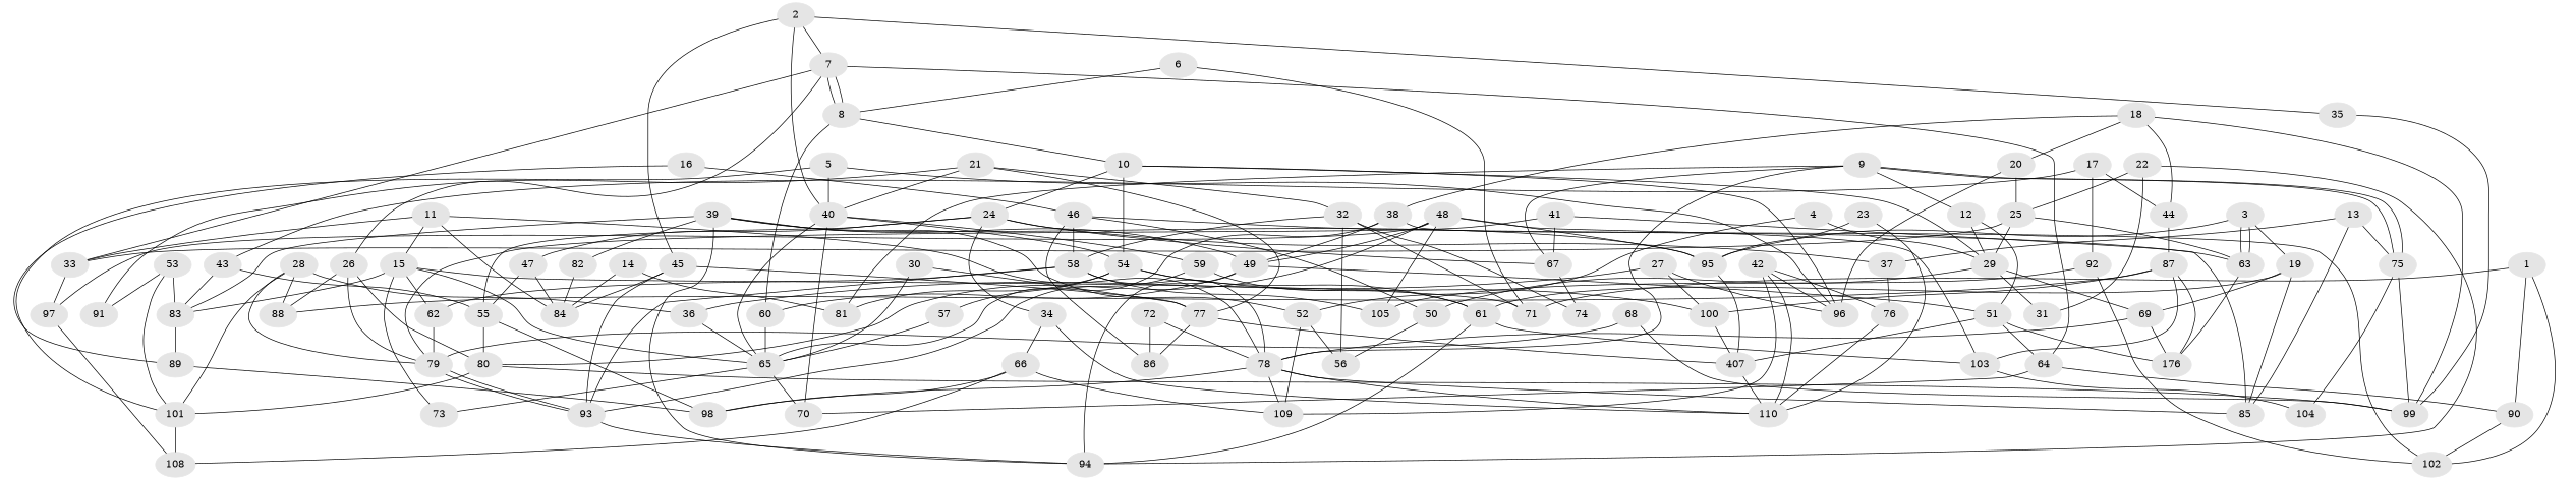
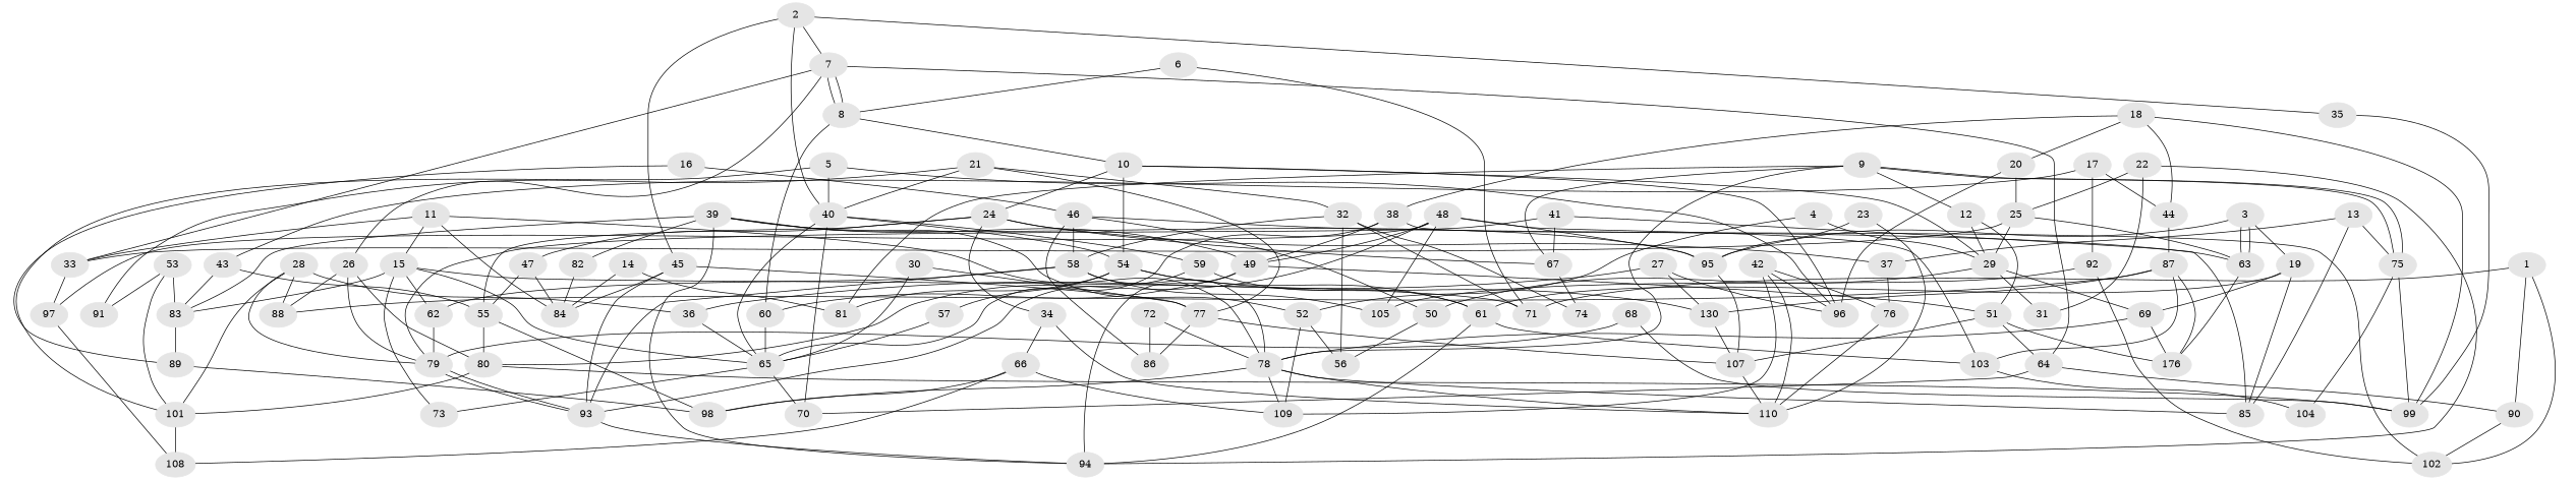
  graph {
    node [color=gray90 style=filled]
    1
    71
    90
    102
    2
    7
    35
    40
    45
    8
    26
    33
    64
    99
    59
    54
    65
    70
    84
    77
    93
    3
    19
    63
    95
    85
    61
    69
    n29 [label=176]
-   107 [label=407]
+   107
    4
    29
    52
    31
    50
    56
    109
    5
    96
    101
    108
    6
    10
    60
    79
    80
    88
    97
    24
    9
    12
    67
    75
    78
    81
    51
    74
    104
    110
    98
    37
    34
    47
    55
-   100
+   100 [label=130]
    57
    11
    15
    62
    73
    83
    13
    76
    14
    89
    16
    46
    58
    86
    17
    43
    44
    92
    87
    105
    18
    20
    38
    25
    49
    94
    103
    21
    32
    91
    22
    23
    66
    27
    36
    28
    30
    39
    82
    41
    42
    48
    53
    68
    72
    1 -- 71
    1 -- 90
    1 -- 102
    90 -- 102
    2 -- 7
    2 -- 35
    2 -- 40
    2 -- 45
    7 -- 8
    7 -- 8
    7 -- 26
    7 -- 33
    7 -- 64
    35 -- 99
    40 -- 59
    40 -- 54
    40 -- 65
    40 -- 70
    45 -- 84
    45 -- 77
    45 -- 93
    8 -- 10
    8 -- 60
    26 -- 79
    26 -- 80
    26 -- 88
    33 -- 97
    64 -- 90
    64 -- 70
    59 -- 93
    59 -- 61
    54 -- 61
    54 -- 81
    54 -- 100
    54 -- 57
    65 -- 70
    65 -- 73
    77 -- 107
    77 -- 86
    93 -- 94
    3 -- 19
    3 -- 63
    3 -- 63
    3 -- 95
    19 -- 85
    19 -- 61
    19 -- 69
    63 -- n29
    95 -- 107
    61 -- 94
    61 -- 103
    69 -- n29
    69 -- 78
    107 -- 110
    4 -- 29
    4 -- 52
    29 -- 69
    29 -- 31
    29 -- 50
    52 -- 56
    52 -- 109
    50 -- 56
    5 -- 40
    5 -- 96
    5 -- 101
    101 -- 108
    6 -- 71
    6 -- 8
    10 -- 54
    10 -- 29
    10 -- 96
    10 -- 24
    60 -- 65
    79 -- 93
    79 -- 93
    80 -- 99
    80 -- 101
    97 -- 108
    24 -- 67
    24 -- 37
    24 -- 34
    24 -- 47
    24 -- 55
    9 -- 12
    9 -- 67
    9 -- 75
    9 -- 75
    9 -- 78
    9 -- 81
    12 -- 29
    12 -- 51
    67 -- 74
    75 -- 99
    75 -- 104
    78 -- 85
    78 -- 109
    78 -- 110
    78 -- 98
    51 -- 64
    51 -- n29
    51 -- 107
    37 -- 76
    34 -- 110
    34 -- 66
    47 -- 84
    47 -- 55
    55 -- 80
    55 -- 98
    100 -- 107
    57 -- 65
    11 -- 33
    11 -- 84
    11 -- 78
    11 -- 15
    15 -- 71
    15 -- 65
    15 -- 62
    15 -- 73
    15 -- 83
    62 -- 79
    83 -- 89
    13 -- 85
    13 -- 75
    13 -- 37
    76 -- 110
    14 -- 84
    14 -- 81
    89 -- 98
    16 -- 89
    16 -- 46
    46 -- 63
    46 -- 50
    46 -- 58
    46 -- 86
    58 -- 93
    58 -- 78
    58 -- 62
    58 -- 105
    17 -- 43
    17 -- 44
    17 -- 92
    43 -- 55
    43 -- 83
    44 -- 87
    92 -- 102
    92 -- 105
    87 -- n29
    87 -- 88
    87 -- 100
    87 -- 103
    18 -- 99
    18 -- 44
    18 -- 20
    18 -- 38
    20 -- 96
    20 -- 25
    38 -- 102
    38 -- 65
    38 -- 49
    25 -- 33
    25 -- 63
    25 -- 29
    49 -- 60
    49 -- 51
    49 -- 94
    103 -- 104
    21 -- 40
    21 -- 77
    21 -- 32
    21 -- 91
    32 -- 71
    32 -- 56
    32 -- 74
    32 -- 58
    22 -- 31
    22 -- 25
    22 -- 94
    23 -- 95
    23 -- 110
    66 -- 109
    66 -- 108
    66 -- 98
    27 -- 96
    27 -- 100
    27 -- 36
    36 -- 65
    28 -- 101
    28 -- 79
    28 -- 88
    28 -- 36
    30 -- 65
    30 -- 77
    39 -- 95
    39 -- 52
    39 -- 83
    39 -- 49
    39 -- 94
    39 -- 82
    82 -- 84
    41 -- 85
    41 -- 79
    41 -- 67
    42 -- 109
    42 -- 96
    42 -- 110
    42 -- 76
    48 -- 95
    48 -- 80
    48 -- 97
    48 -- 105
    48 -- 49
    48 -- 103
    53 -- 101
    53 -- 83
    53 -- 91
    68 -- 99
    68 -- 79
    72 -- 78
    72 -- 86
  }
